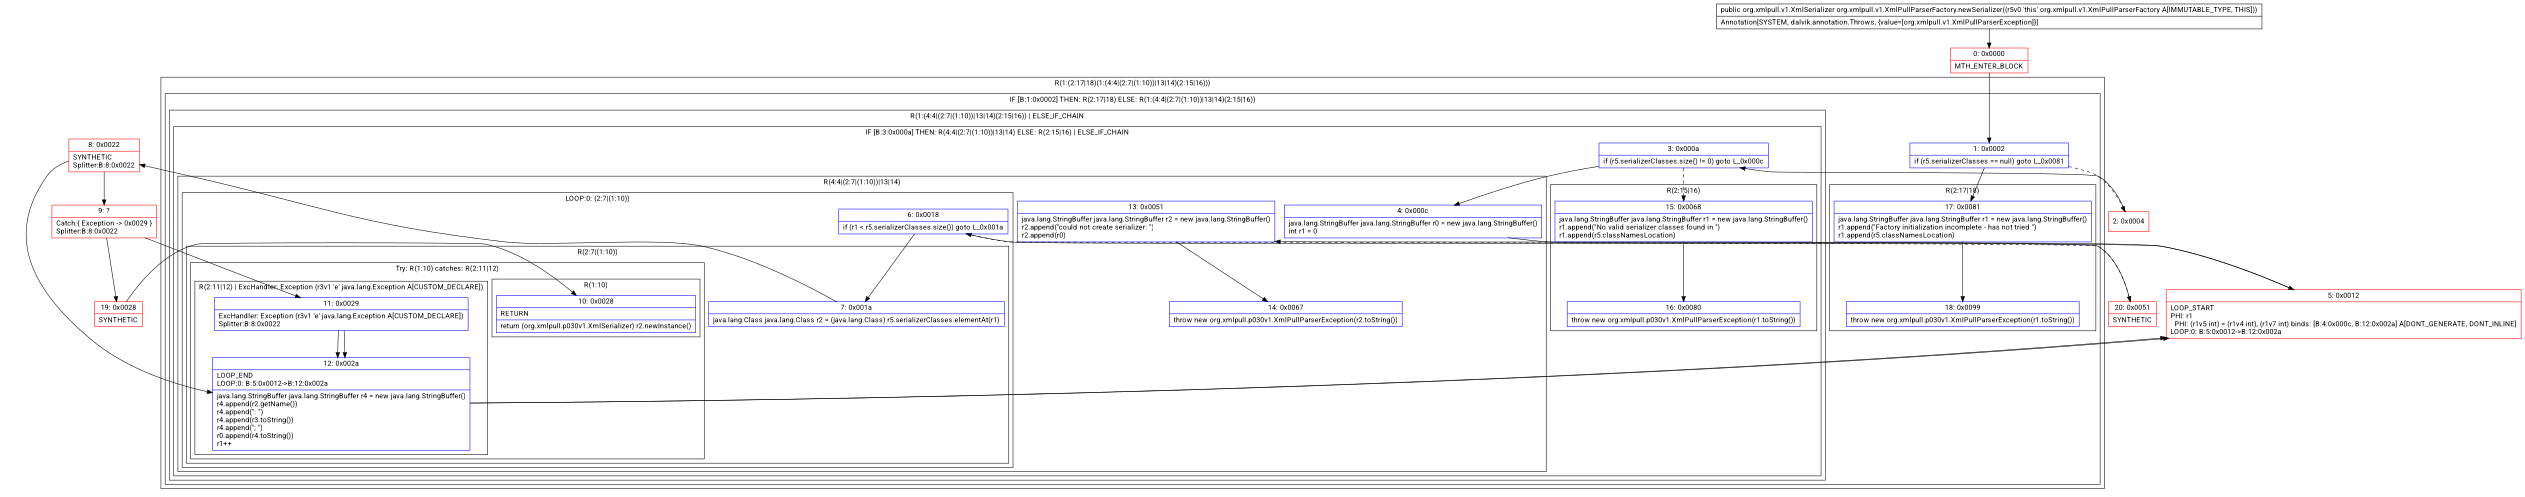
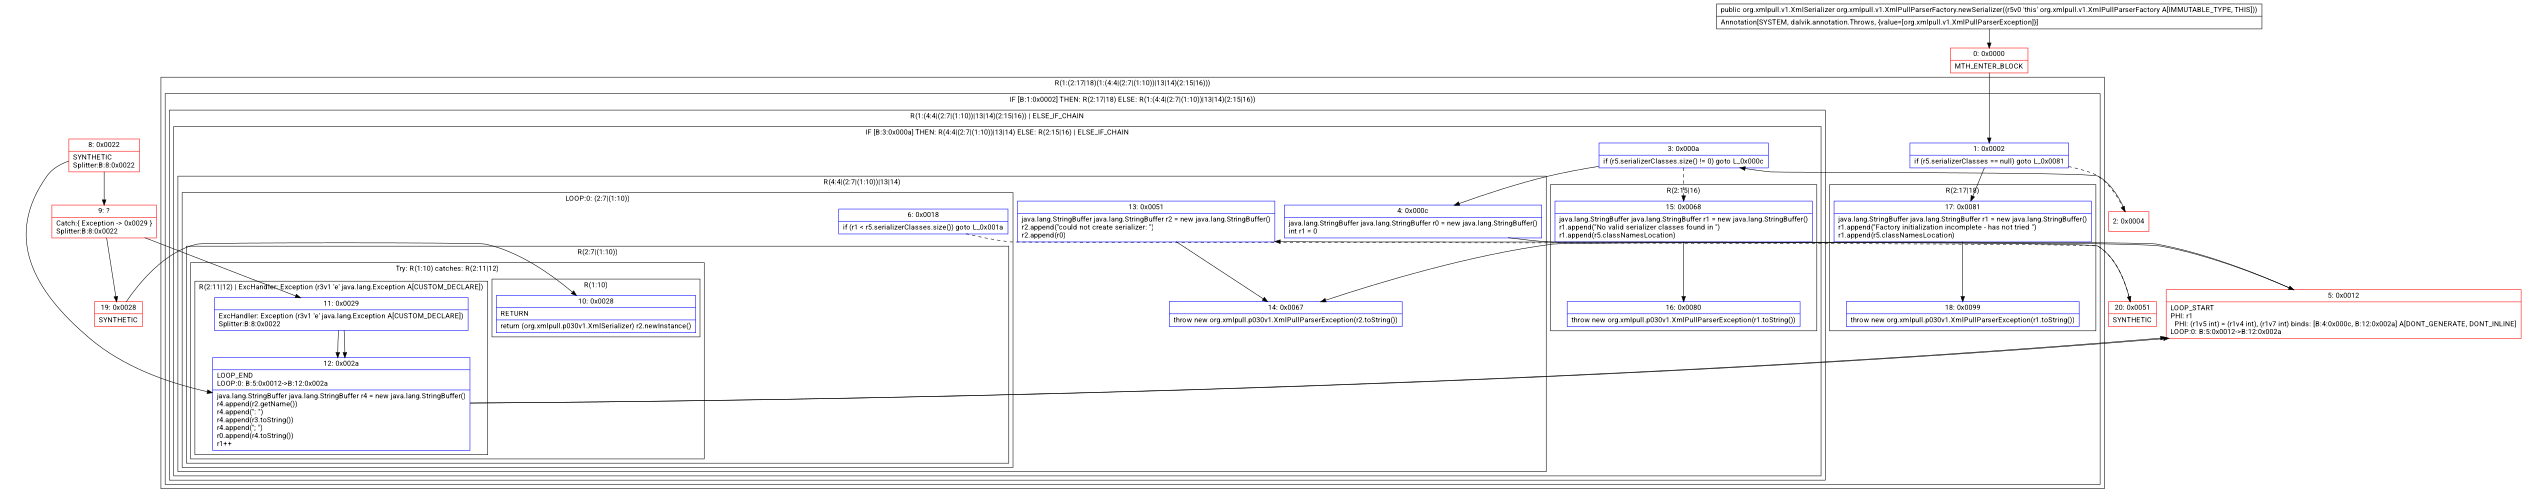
  digraph {
    fontname=Roboto
    node [color=blue fontname=Roboto shape=record]
    edge [fontname=Roboto]
    n1 [label="{17\:\ 0x0081|java.lang.StringBuffer java.lang.StringBuffer r1 = new java.lang.StringBuffer()\lr1.append(\"Factory initialization incomplete \- has not tried \")\lr1.append(r5.classNamesLocation)\l}"]
    n2 [label="{18\:\ 0x0099|throw new org.xmlpull.p030v1.XmlPullParserException(r1.toString())\l}"]
    n3 [label="{10\:\ 0x0028|RETURN\l|return (org.xmlpull.p030v1.XmlSerializer) r2.newInstance()\l}"]
    n4 [label="{11\:\ 0x0029|ExcHandler: Exception (r3v1 'e' java.lang.Exception A[CUSTOM_DECLARE])\lSplitter:B:8:0x0022\l}"]
    n5 [label="{12\:\ 0x002a|LOOP_END\lLOOP:0: B:5:0x0012\-\>B:12:0x002a\l|java.lang.StringBuffer java.lang.StringBuffer r4 = new java.lang.StringBuffer()\lr4.append(r2.getName())\lr4.append(\": \")\lr4.append(r3.toString())\lr4.append(\"; \")\lr0.append(r4.toString())\lr1++\l}"]
-   n6 [label="{7\:\ 0x001a|java.lang.Class java.lang.Class r2 = (java.lang.Class) r5.serializerClasses.elementAt(r1)\l}"]
    n7 [label="{6\:\ 0x0018|if (r1 \< r5.serializerClasses.size()) goto L_0x001a\l}"]
    n8 [label="{4\:\ 0x000c|java.lang.StringBuffer java.lang.StringBuffer r0 = new java.lang.StringBuffer()\lint r1 = 0\l}"]
    n9 [label="{13\:\ 0x0051|java.lang.StringBuffer java.lang.StringBuffer r2 = new java.lang.StringBuffer()\lr2.append(\"could not create serializer: \")\lr2.append(r0)\l}"]
    n10 [label="{14\:\ 0x0067|throw new org.xmlpull.p030v1.XmlPullParserException(r2.toString())\l}"]
    n11 [label="{15\:\ 0x0068|java.lang.StringBuffer java.lang.StringBuffer r1 = new java.lang.StringBuffer()\lr1.append(\"No valid serializer classes found in \")\lr1.append(r5.classNamesLocation)\l}"]
    n12 [label="{16\:\ 0x0080|throw new org.xmlpull.p030v1.XmlPullParserException(r1.toString())\l}"]
    n13 [label="{3\:\ 0x000a|if (r5.serializerClasses.size() != 0) goto L_0x000c\l}"]
    n14 [label="{1\:\ 0x0002|if (r5.serializerClasses == null) goto L_0x0081\l}"]
    n15 [color=red label="{5\:\ 0x0012|LOOP_START\lPHI: r1 \l  PHI: (r1v5 int) = (r1v4 int), (r1v7 int) binds: [B:4:0x000c, B:12:0x002a] A[DONT_GENERATE, DONT_INLINE]\lLOOP:0: B:5:0x0012\-\>B:12:0x002a\l}"]
    n16 [color=red label="{8\:\ 0x0022|SYNTHETIC\lSplitter:B:8:0x0022\l}"]
    n17 [color=red label="{20\:\ 0x0051|SYNTHETIC\l}"]
    n18 [color=red label="{2\:\ 0x0004}"]
    n19 [color=red label="{9\:\ ?|Catch:\{ Exception \-\> 0x0029 \}\lSplitter:B:8:0x0022\l}"]
    n20 [color=red label="{0\:\ 0x0000|MTH_ENTER_BLOCK\l}"]
    n21 [color=red label="{19\:\ 0x0028|SYNTHETIC\l}"]
    n22 [label="{public org.xmlpull.v1.XmlSerializer org.xmlpull.v1.XmlPullParserFactory.newSerializer((r5v0 'this' org.xmlpull.v1.XmlPullParserFactory A[IMMUTABLE_TYPE, THIS]))  | Annotation[SYSTEM, dalvik.annotation.Throws, \{value=[org.xmlpull.v1.XmlPullParserException]\}]\l}" color=""]
    subgraph cluster_1 {
      label="R(1:(2:17|18)(1:(4:4|(2:7|(1:10))|13|14)(2:15|16)))"
      subgraph cluster_2 {
        label="IF [B:1:0x0002] THEN: R(2:17|18) ELSE: R(1:(4:4|(2:7|(1:10))|13|14)(2:15|16))"
        n14
        subgraph cluster_3 {
          label="R(2:17|18)"
          n1
          n2
        }
        subgraph cluster_4 {
          label="R(1:(4:4|(2:7|(1:10))|13|14)(2:15|16)) | ELSE_IF_CHAIN\l"
          subgraph cluster_5 {
            label="IF [B:3:0x000a] THEN: R(4:4|(2:7|(1:10))|13|14) ELSE: R(2:15|16) | ELSE_IF_CHAIN\l"
            n13
            subgraph cluster_6 {
              label="R(4:4|(2:7|(1:10))|13|14)"
              n8
              n9
              n10
              subgraph cluster_7 {
                label="LOOP:0: (2:7|(1:10))"
                n7
                subgraph cluster_8 {
                  label="R(2:7|(1:10))"
-                 n6
                  subgraph cluster_9 {
                    label="Try: R(1:10) catches: R(2:11|12)"
                    subgraph cluster_10 {
                      label="R(1:10)"
                      n3
                    }
                    subgraph cluster_11 {
                      label="R(2:11|12) | ExcHandler: Exception (r3v1 'e' java.lang.Exception A[CUSTOM_DECLARE])\l"
                      n4
                      n5
                    }
                  }
                }
              }
            }
            subgraph cluster_12 {
              label="R(2:15|16)"
              n11
              n12
            }
          }
        }
      }
    }
    subgraph cluster_13 {
      label="R(2:11|12) | ExcHandler: Exception (r3v1 'e' java.lang.Exception A[CUSTOM_DECLARE])\l"
    }
    n1 -> n2
    n4 -> n5
    n4 -> n5
    n5 -> n15
    n5 -> n15
-   n6 -> n16
-   n7 -> n6
    n7 -> n17 [style=dashed]
    n8 -> n15
    n9 -> n10
    n11 -> n12
    n13 -> n8
    n13 -> n11 [style=dashed]
    n14 -> n1
    n14 -> n18 [style=dashed]
-   n15 -> n7
+   n15 -> n10
    n16 -> n5
    n16 -> n19
    n17 -> n9
    n18 -> n13
    n19 -> n4
    n19 -> n21
    n20 -> n14
    n21 -> n3
    n22 -> n20
  }
